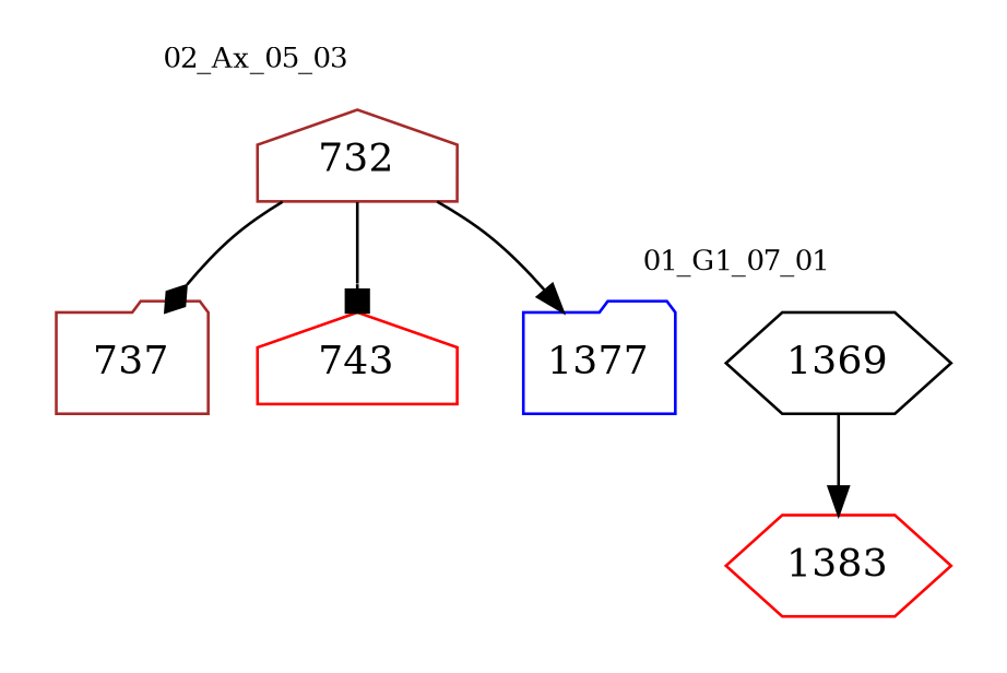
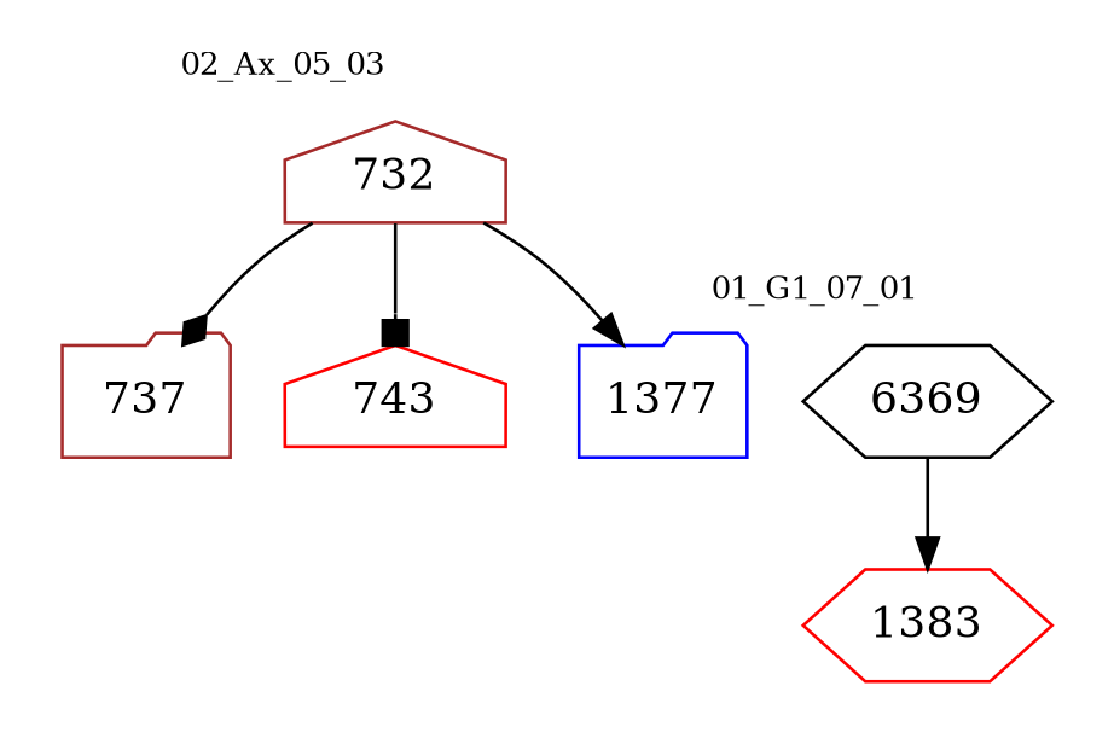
  digraph {
    node [color=brown shape=house]
    edge [arrowhead=normal color=black]
    n1 [label=732]
    n2 [label=737 shape=folder]
    n3 [color=red label=743]
-   n4 [color=black label=1369 shape=hexagon]
+   n4 [color=black label=6369 shape=hexagon]
    n5 [color=blue label=1377 shape=folder]
    n6 [color=red label=1383 shape=hexagon]
    subgraph cluster_1 {
      color=white
      fontsize=10
      label="02_Ax_05_03"
      n1
      n2
      n3
    }
    subgraph cluster_2 {
      color=white
      fontsize=10
      label="01_G1_07_01"
      n4
      n5
      n6
    }
    n1 -> n2 [arrowhead=diamond]
    n1 -> n3 [arrowhead=box]
    n1 -> n5
    n4 -> n6
  }
